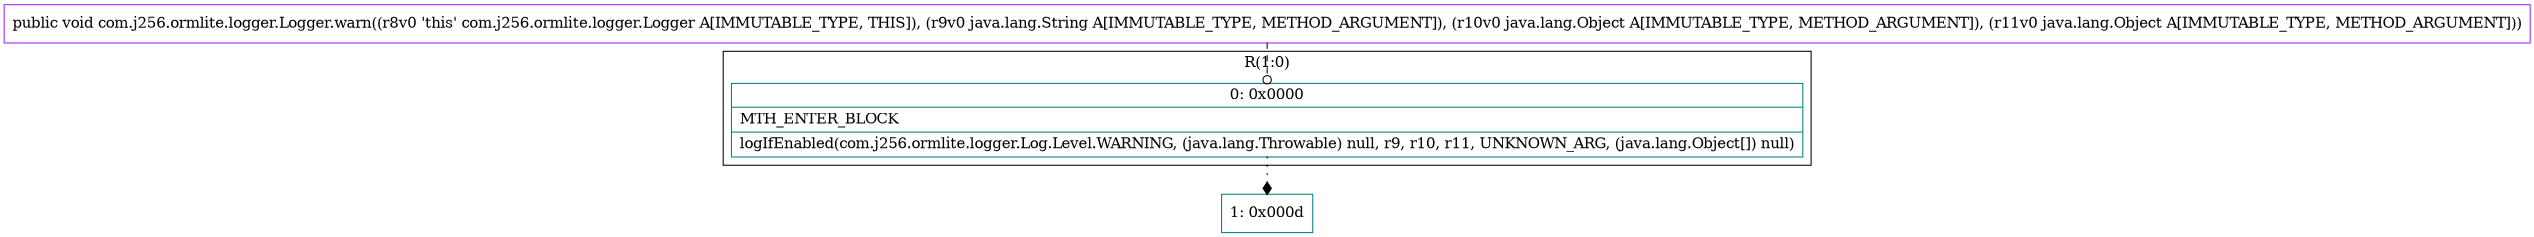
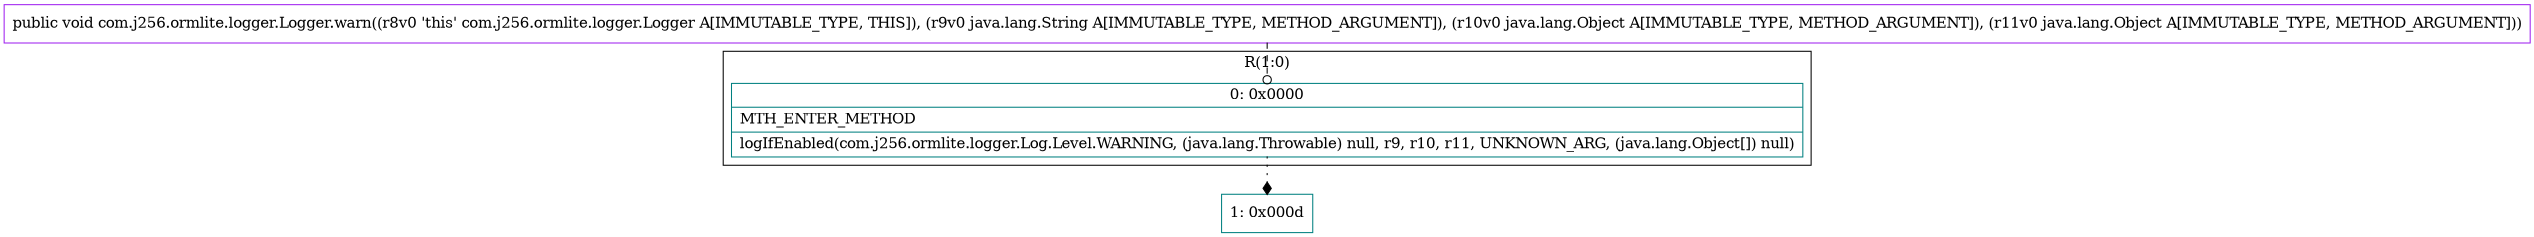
  digraph {
    node [color=teal shape=record]
-   n1 [label="{0\:\ 0x0000|MTH_ENTER_BLOCK\l|logIfEnabled(com.j256.ormlite.logger.Log.Level.WARNING, (java.lang.Throwable) null, r9, r10, r11, UNKNOWN_ARG, (java.lang.Object[]) null)\l}"]
+   n1 [label="{0\:\ 0x0000|MTH_ENTER_METHOD\l|logIfEnabled(com.j256.ormlite.logger.Log.Level.WARNING, (java.lang.Throwable) null, r9, r10, r11, UNKNOWN_ARG, (java.lang.Object[]) null)\l}"]
    n2 [label="{1\:\ 0x000d}"]
    n3 [label="{public void com.j256.ormlite.logger.Logger.warn((r8v0 'this' com.j256.ormlite.logger.Logger A[IMMUTABLE_TYPE, THIS]), (r9v0 java.lang.String A[IMMUTABLE_TYPE, METHOD_ARGUMENT]), (r10v0 java.lang.Object A[IMMUTABLE_TYPE, METHOD_ARGUMENT]), (r11v0 java.lang.Object A[IMMUTABLE_TYPE, METHOD_ARGUMENT])) }" color=purple]
    subgraph cluster_1 {
      label="R(1:0)"
      n1
    }
    n1 -> n2 [style=dotted arrowhead=diamond]
    n3 -> n1 [style=dashed arrowhead=odot]
  }
